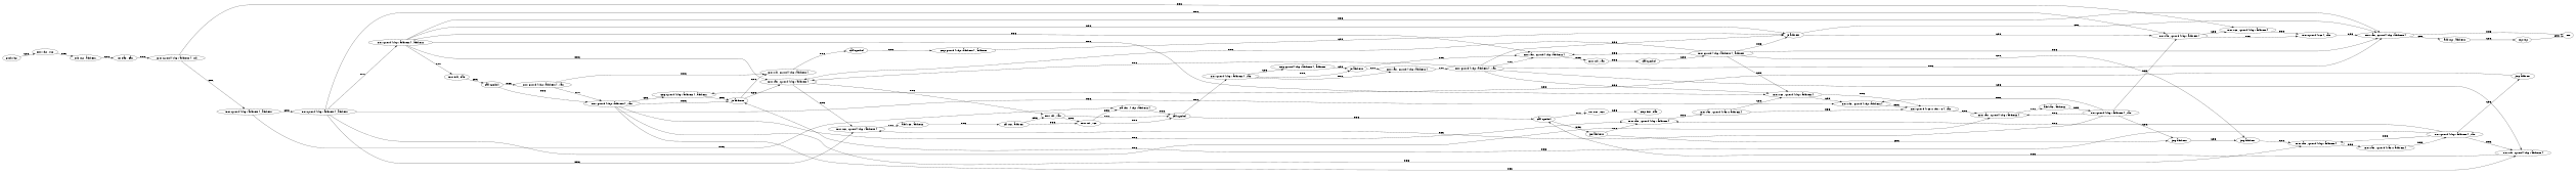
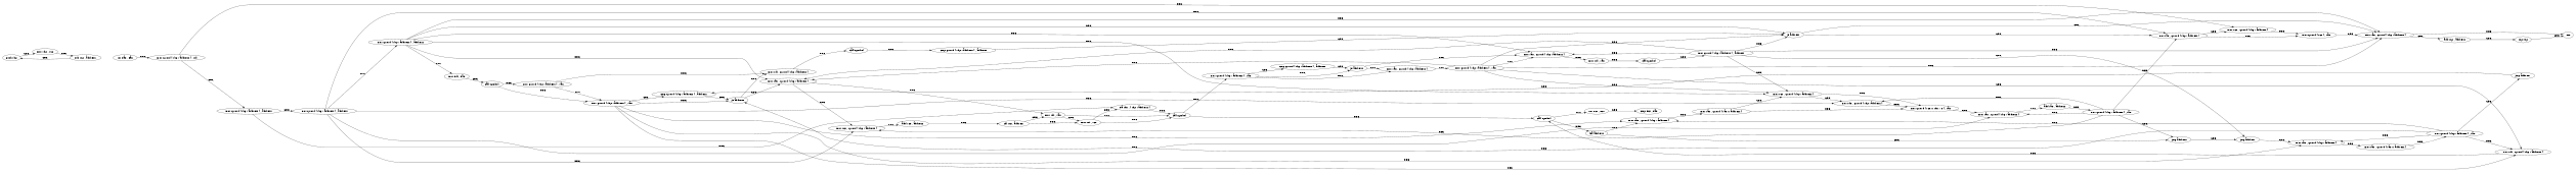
  digraph {
    rankdir=LR
    n1 [label="push rbp"]
    n2 [label="mov rbp , rsp"]
    n3 [label="sub rsp , address"]
    n4 [label="xor eax , eax"]
    n5 [label="mov qword [ rbp - address ] , rdi"]
    n6 [label="mov qword [ rbp - address ] , address"]
    n7 [label="mov rcx , qword [ rbp - address ]"]
    n8 [label="mov qword [ rbp - address ] , address"]
    n9 [label="lea rdx , [ rbp - address ]"]
    n10 [label="mov qword [ rcx ] , rax"]
    n11 [label="mov qword [ rbp - address ] , address"]
    n12 [label="mov rax , qword [ rbp - address ]"]
    n13 [label="mov rcx , qword [ rbp - address ]"]
    n14 [label="mov rdx , qword [ rbp - address ]"]
    n15 [label="mov rax , qword [ rbp - address ]"]
    n16 [label="call symbol"]
    n17 [label="mov edi , eax"]
    n18 [label="je address"]
    n19 [label="mov rax , qword [ rbp - address ]"]
    n20 [label="mov rax , qword [ rbp - address ]"]
    n21 [label="mov rax , qword [ rbp - address ]"]
    n22 [label="mov rcx , qword [ rbp - address ]"]
    n23 [label="add rcx , address"]
    n24 [label="mov qword [ rcx + rdx * 8 ] , rax"]
    n25 [label="add rax , address"]
    n26 [label="call symbol"]
    n27 [label="add rsp , address"]
    n28 [label=retn]
    n29 [label="mov rdi , rax"]
    n30 [label="mov rdi , rax"]
    n31 [label="mov qword [ rbp - address ] , rax"]
    n32 [label="mov qword [ rbp - address ] , rax"]
    n33 [label="mov rdi , qword [ rbp - address ]"]
    n34 [label="cmp qword [ rbp - address ] , address"]
    n35 [label="mov rdi , qword [ rbp - address ]"]
    n36 [label="mov rax , qword [ rbp - address ]"]
    n37 [label="mov rax , qword [ rbp - address ]"]
    n38 [label="je address"]
    n39 [label="call symbol"]
    n40 [label="call symbol"]
    n41 [label="mov rax , qword [ rax + address ]"]
    n42 [label="mov rax , qword [ rax + address ]"]
    n43 [label="cmp qword [ rbp - address ] , address"]
    n44 [label="pop rbp"]
    n45 [label="mov rsi , rcx"]
    n46 [label="shl rcx , address"]
    n47 [label="mov qword [ rbp - address ] , rax"]
    n48 [label="cmp qword [ rbp - address ] , address"]
    n49 [label="je address"]
    n50 [label="mov rax , qword [ rbp - address ]"]
    n51 [label="xor ecx , ecx"]
-   n52 [label="jne address"]
+   n52 [label="lea address"]
    n53 [label="mov qword [ rbp - address ] , rax"]
    n54 [label="call symbol"]
    n55 [label="mov qword [ rbp - address ] , address"]
    n56 [label="jmp address"]
    n57 [label="cmp ecx , eax"]
    n58 [label="jmp address"]
    n59 [label="mov qword [ rbp - address ] , rax"]
    n60 [label="jmp address"]
    n61 [label="mov qword [ rbp - address ] , rax"]
    n1 -> n2 [label=CFG]
    n2 -> n3 [label=CFG]
-   n3 -> n4 [label=CFG]
+   n3 -> n1 [label=CFG]
    n4 -> n5 [label=DFG]
    n5 -> n6 [label=CFG]
    n5 -> n7 [label=DFG]
    n6 -> n8 [label=CFG]
    n6 -> n9 [label=DFG]
    n7 -> n10 [label=DFG]
    n8 -> n11 [label=CFG]
    n8 -> n12 [label=DFG]
    n8 -> n13 [label=DFG]
    n8 -> n14 [label=DFG]
    n8 -> n15 [label=DFG]
    n9 -> n16 [label=DFG]
    n10 -> n19 [label=CFG]
    n11 -> n17 [label=CFG]
    n11 -> n18 [label=DFG]
    n11 -> n19 [label=DFG]
    n11 -> n20 [label=DFG]
    n11 -> n21 [label=DFG]
    n11 -> n22 [label=DFG]
    n12 -> n7 [label=CFG]
    n12 -> n10 [label=DFG]
    n13 -> n23 [label=DFG]
    n14 -> n24 [label=DFG]
    n15 -> n25 [label=DFG]
    n16 -> n40 [label=DFG]
    n16 -> n47 [label=DFG]
    n17 -> n26 [label=CFG]
    n18 -> n12 [label=CFG]
    n18 -> n19 [label=CFG]
    n19 -> n27 [label=CFG]
    n19 -> n28 [label=DFG]
    n20 -> n13 [label=CFG]
    n20 -> n29 [label=DFG]
    n21 -> n30 [label=DFG]
    n22 -> n14 [label=CFG]
    n22 -> n24 [label=DFG]
    n23 -> n46 [label=DFG]
    n24 -> n15 [label=CFG]
    n25 -> n61 [label=DFG]
    n26 -> n31 [label=DFG]
    n26 -> n32 [label=DFG]
    n27 -> n44 [label=CFG]
    n29 -> n16 [label=DFG]
    n29 -> n45 [label=CFG]
    n30 -> n54 [label=DFG]
    n31 -> n32 [label=CFG]
    n31 -> n33 [label=DFG]
    n32 -> n34 [label=CFG]
    n32 -> n35 [label=DFG]
    n32 -> n36 [label=DFG]
    n32 -> n37 [label=DFG]
    n32 -> n38 [label=DFG]
    n33 -> n39 [label=DFG]
    n34 -> n38 [label=CFG]
    n35 -> n40 [label=DFG]
    n36 -> n41 [label=DFG]
    n37 -> n42 [label=DFG]
    n38 -> n20 [label=CFG]
    n38 -> n33 [label=CFG]
    n39 -> n43 [label=CFG]
    n40 -> n51 [label=CFG]
    n40 -> n52 [label=DFG]
    n41 -> n22 [label=CFG]
    n41 -> n24 [label=DFG]
    n42 -> n59 [label=DFG]
    n43 -> n18 [label=CFG]
    n44 -> n28 [label=CFG]
    n45 -> n9 [label=CFG]
    n45 -> n16 [label=DFG]
    n46 -> n29 [label=CFG]
    n46 -> n45 [label=DFG]
    n47 -> n48 [label=CFG]
    n47 -> n49 [label=DFG]
    n47 -> n50 [label=DFG]
    n48 -> n49 [label=CFG]
    n49 -> n21 [label=CFG]
    n49 -> n50 [label=CFG]
    n50 -> n53 [label=DFG]
    n51 -> n57 [label=CFG]
    n52 -> n36 [label=CFG]
    n52 -> n58 [label=CFG]
    n53 -> n18 [label=DFG]
    n53 -> n19 [label=DFG]
    n53 -> n20 [label=DFG]
    n53 -> n21 [label=DFG]
    n53 -> n22 [label=DFG]
    n53 -> n35 [label=CFG]
    n54 -> n55 [label=CFG]
    n55 -> n18 [label=DFG]
    n55 -> n19 [label=DFG]
    n55 -> n20 [label=DFG]
    n55 -> n21 [label=DFG]
    n55 -> n22 [label=DFG]
    n55 -> n56 [label=CFG]
    n56 -> n37 [label=CFG]
    n58 -> n56 [label=CFG]
    n59 -> n35 [label=DFG]
    n59 -> n36 [label=DFG]
    n59 -> n37 [label=DFG]
    n59 -> n38 [label=DFG]
    n59 -> n60 [label=CFG]
    n60 -> n34 [label=CFG]
    n61 -> n12 [label=DFG]
    n61 -> n13 [label=DFG]
    n61 -> n14 [label=DFG]
    n61 -> n15 [label=DFG]
    n61 -> n58 [label=CFG]
  }
